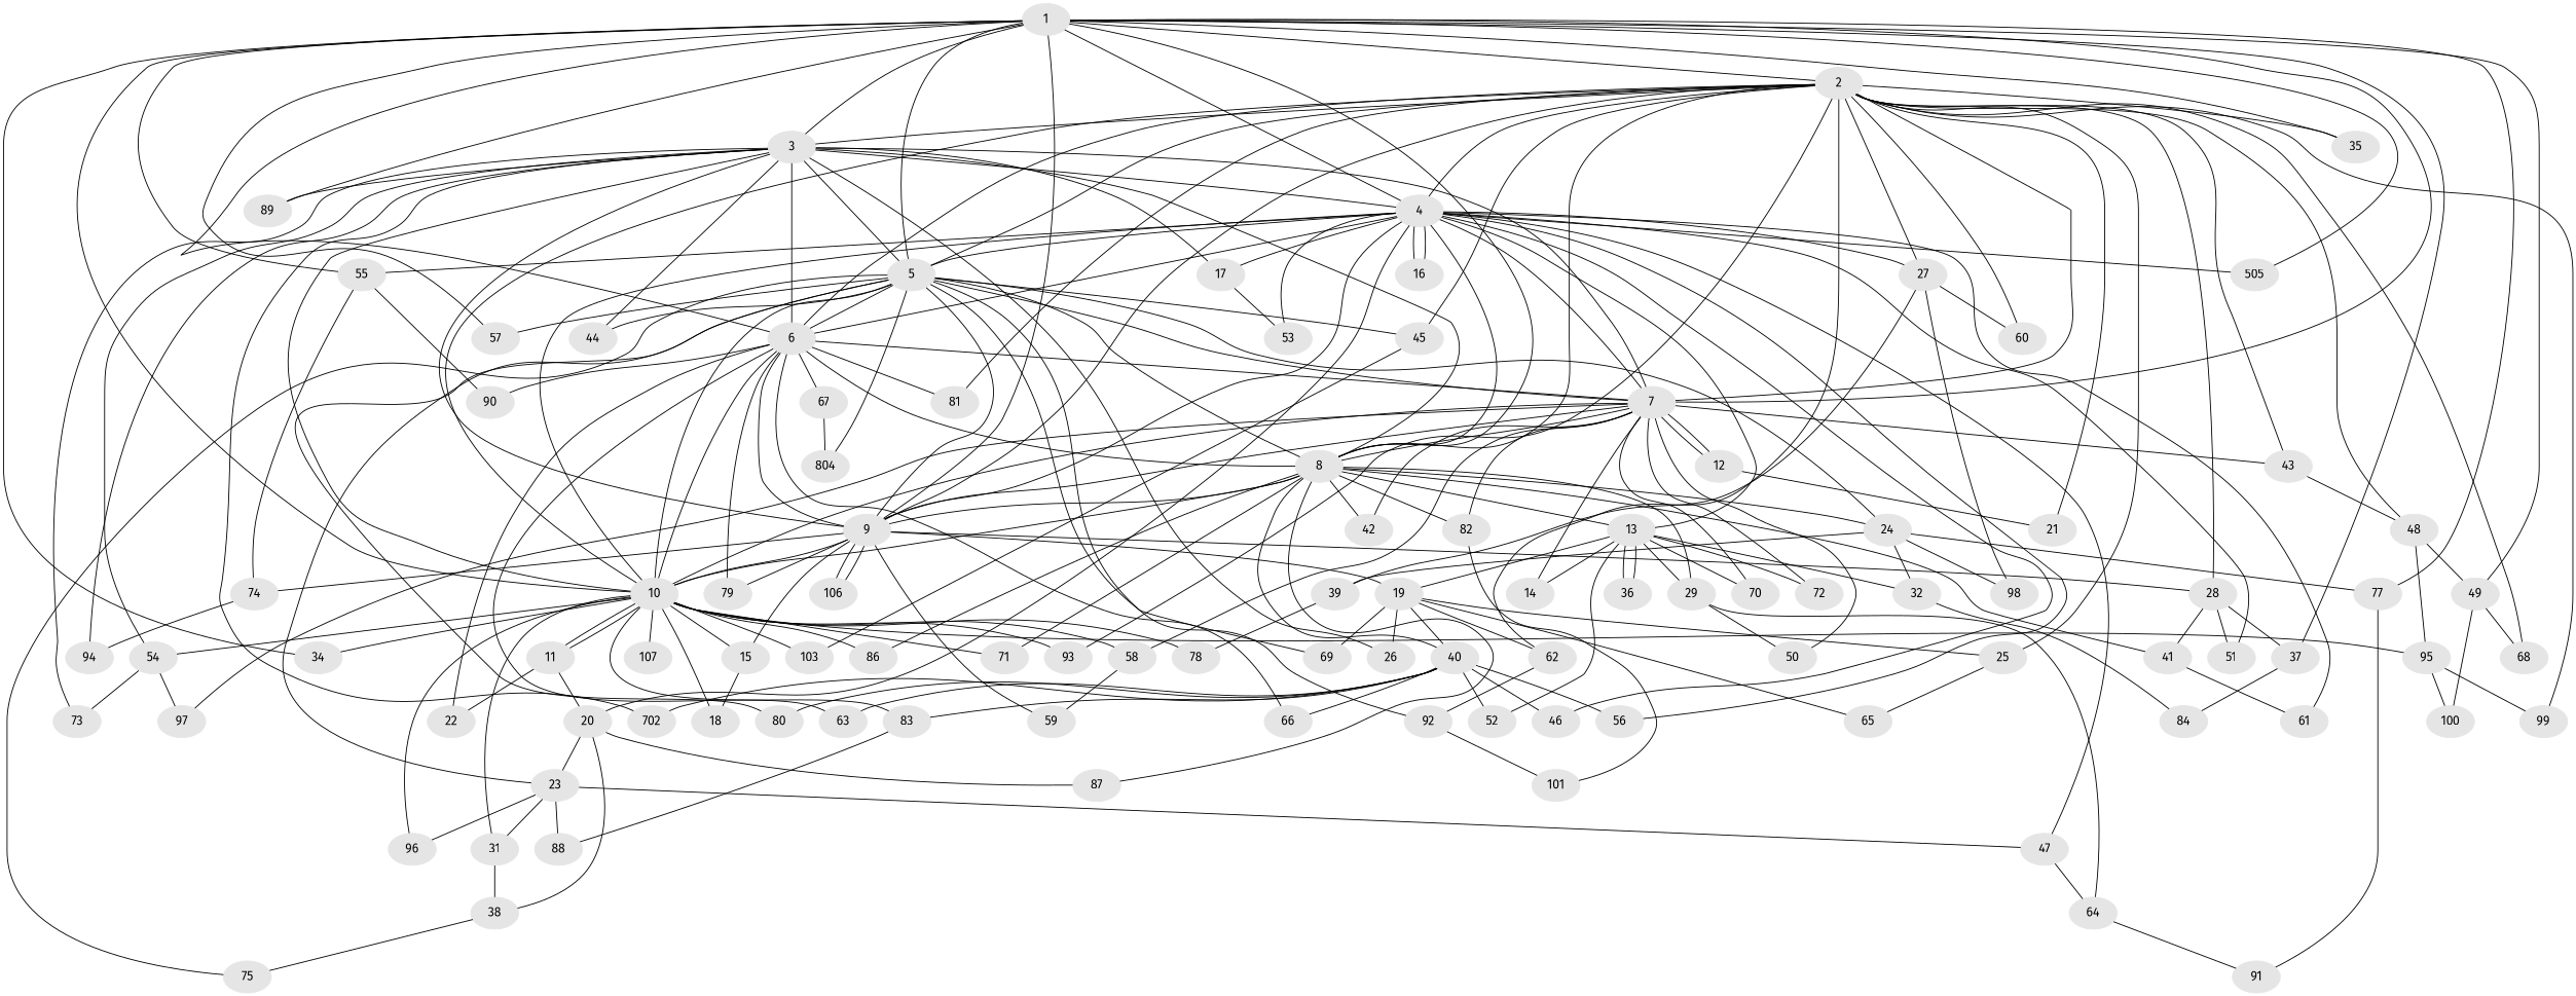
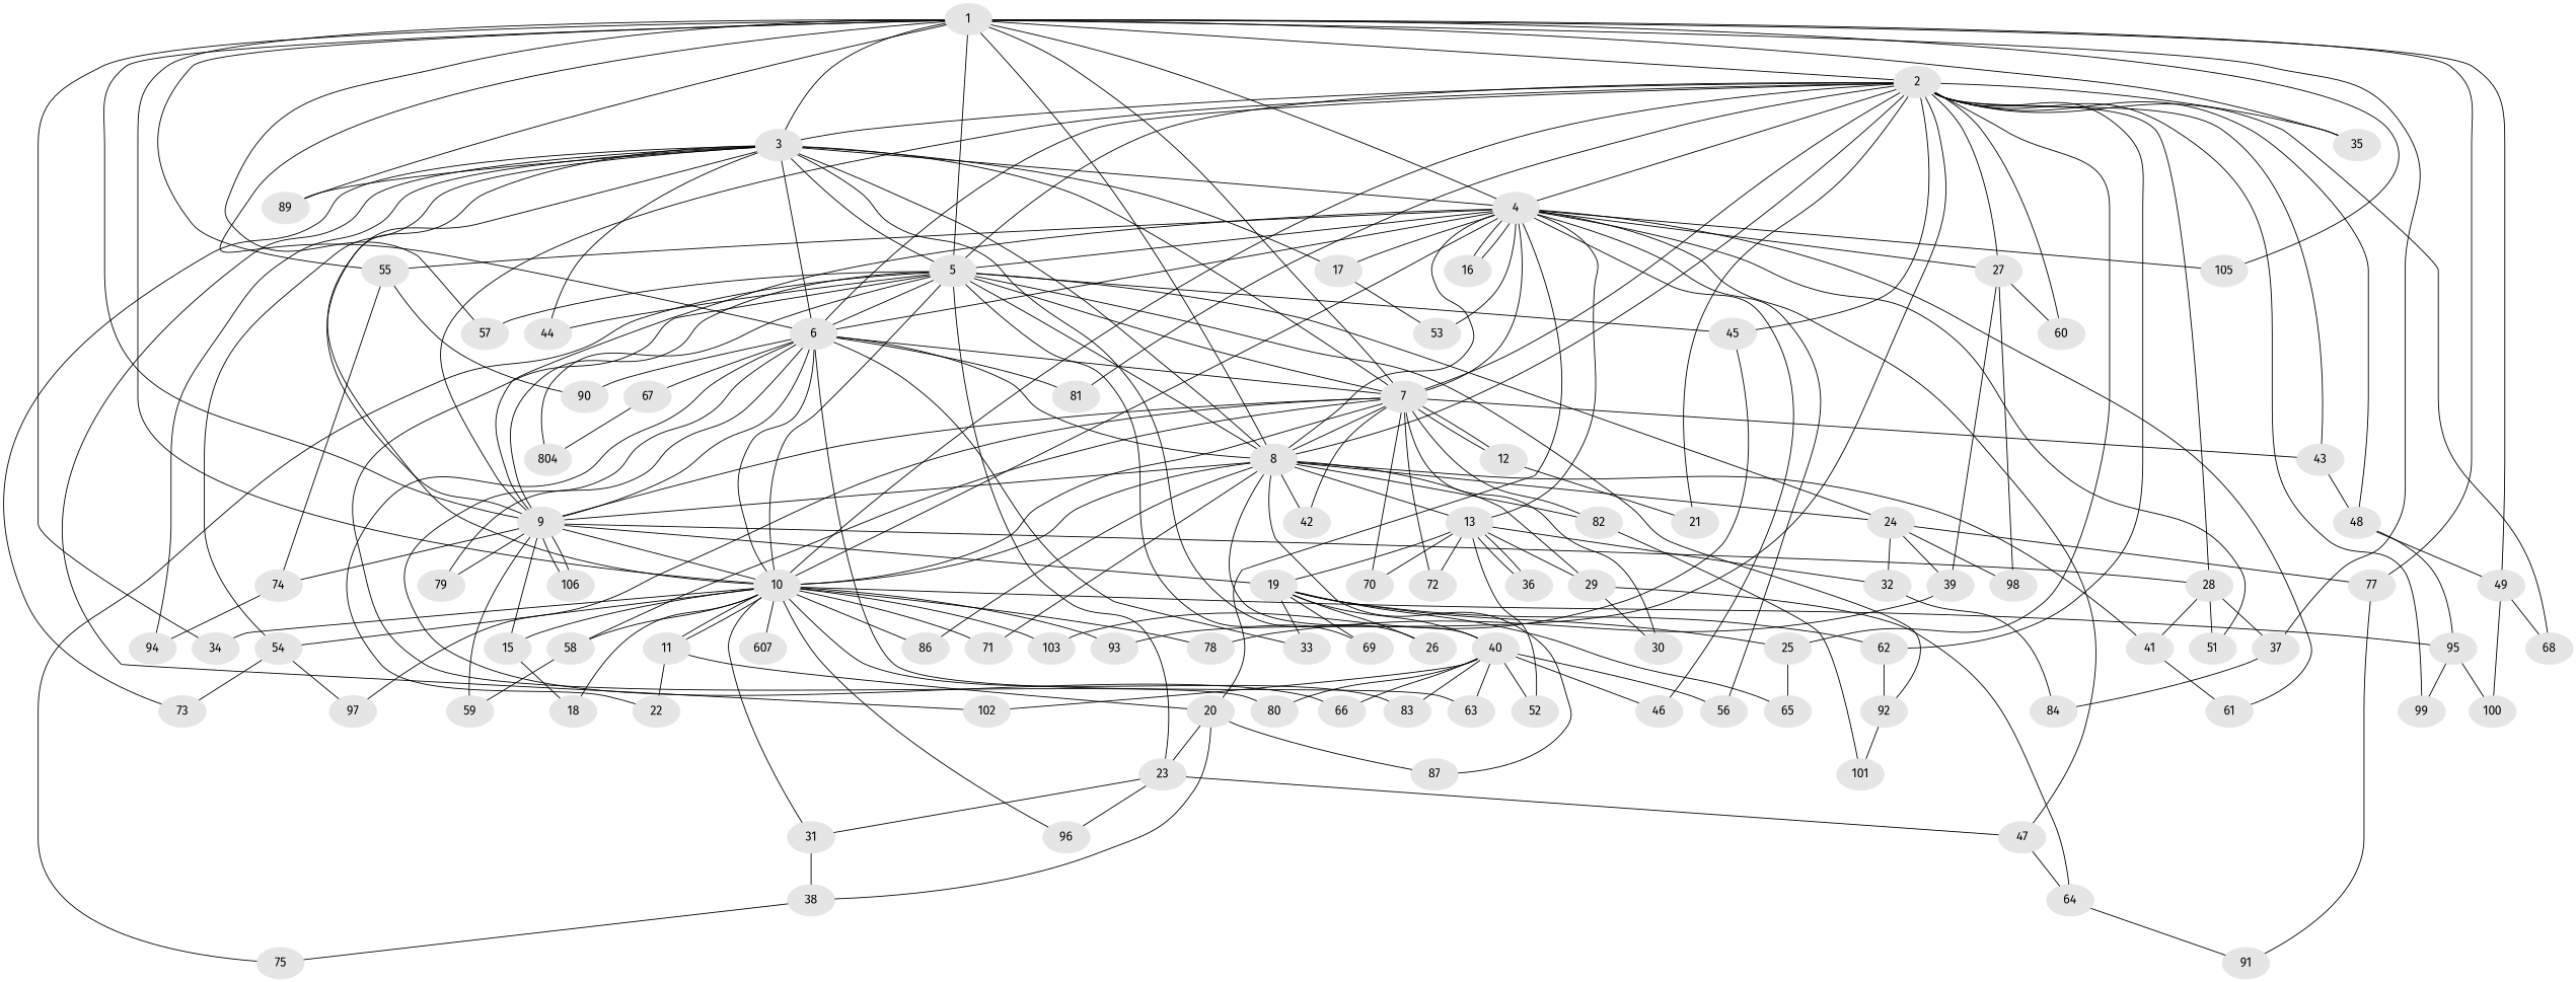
  graph {
    fontname="Fira Sans"
    node [color=gray90 fontname="Fira Sans" style=filled]
    edge [fontname="Fira Sans"]
    1
    2
    3
    4
    5
    6
    7
    8
    9
    10
    34
    35
    37
    49
    55
    57
    77
    89
-   105 [label=505]
+   105
    21
    25
    27
    28
    43
    45
    48
    60
    62
    68
    81
    93
    99
    17
    26
    44
    54
    73
    94
-   102 [label=702]
+   102
    13
    16
    20
    46
    47
    51
    53
    56
    61
    23
    24
    69
    75
    80
    92
    n55 [label=804]
    22
+   33
    63
    66
    67
    79
    90
    12
-   14
-   30 [label=50]
+   30
    42
    58
    70
    72
    82
    97
    29
    40
    41
    71
    86
    87
    15
    19
    59
    74
    106
    11
    18
    31
    78
    83
    95
    96
    103
-   107
+   107 [label=607]
    84
    100
    91
    65
    39
    98
    32
    36
    52
    38
    64
-   88
    101
    1 -- 2
    1 -- 3
    1 -- 4
    1 -- 5
    1 -- 6
    1 -- 7
    1 -- 8
    1 -- 9
    1 -- 10
    1 -- 34
    1 -- 35
    1 -- 37
    1 -- 49
    1 -- 55
    1 -- 57
    1 -- 77
    1 -- 89
    1 -- 105
    2 -- 3
    2 -- 4
    2 -- 5
    2 -- 6
    2 -- 7
    2 -- 8
    2 -- 9
    2 -- 10
    2 -- 35
    2 -- 21
    2 -- 25
    2 -- 27
    2 -- 28
    2 -- 43
    2 -- 45
    2 -- 48
    2 -- 60
    2 -- 62
    2 -- 68
    2 -- 81
    2 -- 93
    2 -- 99
    3 -- 4
    3 -- 5
    3 -- 6
    3 -- 7
    3 -- 8
    3 -- 9
    3 -- 10
    3 -- 89
    3 -- 17
    3 -- 26
    3 -- 44
    3 -- 54
    3 -- 73
    3 -- 94
    3 -- 102
    4 -- 5
    4 -- 6
    4 -- 7
    4 -- 8
    4 -- 9
    4 -- 10
    4 -- 55
    4 -- 105
    4 -- 27
    4 -- 17
    4 -- 13
    4 -- 16
    4 -- 16
    4 -- 20
    4 -- 46
    4 -- 47
    4 -- 51
    4 -- 53
    4 -- 56
    4 -- 61
    5 -- 6
    5 -- 7
    5 -- 8
    5 -- 9
    5 -- 10
    5 -- 57
    5 -- 45
    5 -- 44
    5 -- 23
    5 -- 24
    5 -- 69
    5 -- 75
    5 -- 80
    5 -- 92
    5 -- n55
    6 -- 7
    6 -- 8
    6 -- 9
    6 -- 10
    6 -- 81
    6 -- 22
+   6 -- 33
    6 -- 63
    6 -- 66
    6 -- 67
    6 -- 79
    6 -- 90
    7 -- 8
    7 -- 9
    7 -- 10
    7 -- 43
    7 -- 12
    7 -- 12
-   7 -- 14
    7 -- 30
    7 -- 42
    7 -- 58
    7 -- 70
    7 -- 72
    7 -- 82
    7 -- 97
    8 -- 9
    8 -- 10
    8 -- 13
    8 -- 24
    8 -- 42
    8 -- 82
    8 -- 29
    8 -- 40
    8 -- 41
    8 -- 71
    8 -- 86
    8 -- 87
    9 -- 10
    9 -- 28
    9 -- 79
    9 -- 15
    9 -- 19
    9 -- 59
    9 -- 74
    9 -- 106
    9 -- 106
    10 -- 34
    10 -- 93
    10 -- 54
    10 -- 58
    10 -- 71
    10 -- 86
    10 -- 15
    10 -- 11
    10 -- 11
    10 -- 18
    10 -- 31
    10 -- 78
    10 -- 83
    10 -- 95
    10 -- 96
    10 -- 103
    10 -- 107
    37 -- 84
    49 -- 68
    49 -- 100
    55 -- 90
    55 -- 74
    77 -- 91
    25 -- 65
    27 -- 60
    27 -- 39
    27 -- 98
    28 -- 37
    28 -- 51
    28 -- 41
    43 -- 48
    45 -- 103
    48 -- 49
    48 -- 95
    62 -- 92
    17 -- 53
    54 -- 73
    54 -- 97
-   13 -- 14
    13 -- 70
    13 -- 72
    13 -- 29
    13 -- 19
    13 -- 32
    13 -- 36
    13 -- 36
    13 -- 52
    20 -- 23
    20 -- 87
    20 -- 38
    47 -- 64
    23 -- 47
    23 -- 31
    23 -- 96
-   23 -- 88
    24 -- 77
    24 -- 39
    24 -- 98
    24 -- 32
    92 -- 101
    67 -- n55
    12 -- 21
    58 -- 59
    82 -- 101
    29 -- 30
    29 -- 64
    40 -- 102
    40 -- 46
    40 -- 56
    40 -- 80
    40 -- 63
    40 -- 66
    40 -- 83
    40 -- 52
    41 -- 61
    15 -- 18
    19 -- 25
    19 -- 62
    19 -- 26
    19 -- 69
+   19 -- 33
    19 -- 40
    19 -- 65
    74 -- 94
    11 -- 20
    11 -- 22
    31 -- 38
-   83 -- 88
    95 -- 99
    95 -- 100
    39 -- 78
    32 -- 84
    38 -- 75
    64 -- 91
  }
